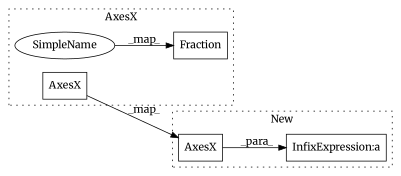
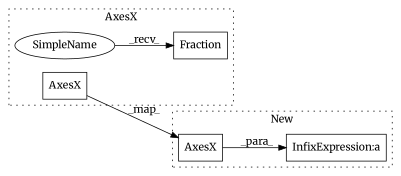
  digraph {
    fontname=Merriweather
    rankdir=LR
    node [a=32 fontname=Merriweather l="6,1" shape=box]
    edge [fontname=Merriweather]
    n1 [label=AxesX s="17362,17381"]
    n2 [l="9,1" label=Fraction s="17626,17672"]
    n3 [a=42 l=4 label=SimpleName s=17621 shape=ellipse]
    n4 [label=AxesX s="17329,17348"]
    n5 [a=27 l=3 label="InfixExpression:a" s=17321]
    subgraph cluster_1 {
      label=AxesX
      style=dotted
      n1
      n2
      n3
    }
    subgraph cluster_2 {
      label=New
      style=dotted
      n4
      n5
    }
    n1 -> n4 [label=_map_]
-   n3 -> n2 [label=_map_]
+   n3 -> n2 [label=_recv_]
    n4 -> n5 [label=_para_]
  }
